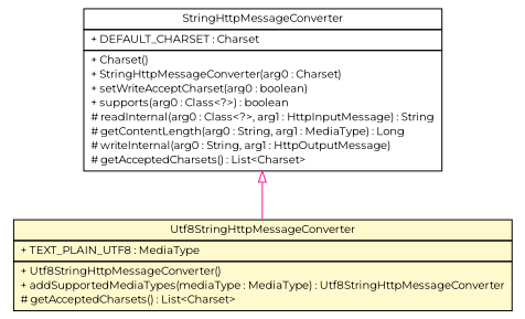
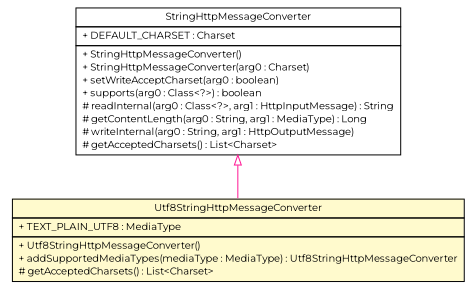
  digraph {
    nodesep=0.25
    ranksep=0.5
    fontname=Montserrat
    node [fontcolor=black fontname=Montserrat fontsize=10.0 shape=plaintext]
    n1 [label=<<table title="org.springframework.http.converter.Utf8StringHttpMessageConverter" border="0" cellborder="1" cellspacing="0" cellpadding="2" port="p" bgcolor="lemonChiffon" href="./Utf8StringHttpMessageConverter.html"> 		<tr><td><table border="0" cellspacing="0" cellpadding="1"> <tr><td align="center" balign="center"> Utf8StringHttpMessageConverter </td></tr> 		</table></td></tr> 		<tr><td><table border="0" cellspacing="0" cellpadding="1"> <tr><td align="left" balign="left"> + TEXT_PLAIN_UTF8 : MediaType </td></tr> 		</table></td></tr> 		<tr><td><table border="0" cellspacing="0" cellpadding="1"> <tr><td align="left" balign="left"> + Utf8StringHttpMessageConverter() </td></tr> <tr><td align="left" balign="left"> + addSupportedMediaTypes(mediaType : MediaType) : Utf8StringHttpMessageConverter </td></tr> <tr><td align="left" balign="left"> # getAcceptedCharsets() : List&lt;Charset&gt; </td></tr> 		</table></td></tr> 		</table>>]
-   n2 [label=<<table title="org.springframework.http.converter.StringHttpMessageConverter" border="0" cellborder="1" cellspacing="0" cellpadding="2" port="p" href="http://java.sun.com/j2se/1.4.2/docs/api/org/springframework/http/converter/StringHttpMessageConverter.html"> 		<tr><td><table border="0" cellspacing="0" cellpadding="1"> <tr><td align="center" balign="center"> StringHttpMessageConverter </td></tr> 		</table></td></tr> 		<tr><td><table border="0" cellspacing="0" cellpadding="1"> <tr><td align="left" balign="left"> + DEFAULT_CHARSET : Charset </td></tr> 		</table></td></tr> 		<tr><td><table border="0" cellspacing="0" cellpadding="1"> <tr><td align="left" balign="left"> + Charset() </td></tr> <tr><td align="left" balign="left"> + StringHttpMessageConverter(arg0 : Charset) </td></tr> <tr><td align="left" balign="left"> + setWriteAcceptCharset(arg0 : boolean) </td></tr> <tr><td align="left" balign="left"> + supports(arg0 : Class&lt;?&gt;) : boolean </td></tr> <tr><td align="left" balign="left"> # readInternal(arg0 : Class&lt;?&gt;, arg1 : HttpInputMessage) : String </td></tr> <tr><td align="left" balign="left"> # getContentLength(arg0 : String, arg1 : MediaType) : Long </td></tr> <tr><td align="left" balign="left"> # writeInternal(arg0 : String, arg1 : HttpOutputMessage) </td></tr> <tr><td align="left" balign="left"> # getAcceptedCharsets() : List&lt;Charset&gt; </td></tr> 		</table></td></tr> 		</table>>]
+   n2 [label=<<table title="org.springframework.http.converter.StringHttpMessageConverter" border="0" cellborder="1" cellspacing="0" cellpadding="2" port="p" href="http://java.sun.com/j2se/1.4.2/docs/api/org/springframework/http/converter/StringHttpMessageConverter.html"> 		<tr><td><table border="0" cellspacing="0" cellpadding="1"> <tr><td align="center" balign="center"> StringHttpMessageConverter </td></tr> 		</table></td></tr> 		<tr><td><table border="0" cellspacing="0" cellpadding="1"> <tr><td align="left" balign="left"> + DEFAULT_CHARSET : Charset </td></tr> 		</table></td></tr> 		<tr><td><table border="0" cellspacing="0" cellpadding="1"> <tr><td align="left" balign="left"> + StringHttpMessageConverter() </td></tr> <tr><td align="left" balign="left"> + StringHttpMessageConverter(arg0 : Charset) </td></tr> <tr><td align="left" balign="left"> + setWriteAcceptCharset(arg0 : boolean) </td></tr> <tr><td align="left" balign="left"> + supports(arg0 : Class&lt;?&gt;) : boolean </td></tr> <tr><td align="left" balign="left"> # readInternal(arg0 : Class&lt;?&gt;, arg1 : HttpInputMessage) : String </td></tr> <tr><td align="left" balign="left"> # getContentLength(arg0 : String, arg1 : MediaType) : Long </td></tr> <tr><td align="left" balign="left"> # writeInternal(arg0 : String, arg1 : HttpOutputMessage) </td></tr> <tr><td align="left" balign="left"> # getAcceptedCharsets() : List&lt;Charset&gt; </td></tr> 		</table></td></tr> 		</table>>]
    n2 -> n1 [arrowtail=empty dir=back fontname=Montserrat fontsize=10 headport=p labelfontname=Helvetica labelfontsize=10 tailport=p color=deeppink]
  }
